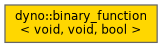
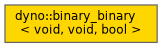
  digraph {
    rankdir=LR
-   n1 [color=gray40 fillcolor=gold fontname=Helvetica fontsize=10 height=0.2 label="dyno::binary_function\l\< void, void, bool \>" shape=box style=filled width=0.4]
+   n1 [color=gray40 fillcolor=gold fontname=Helvetica fontsize=10 height=0.2 label="dyno::binary_binary\l\< void, void, bool \>" shape=box style=filled width=0.4]
  }
